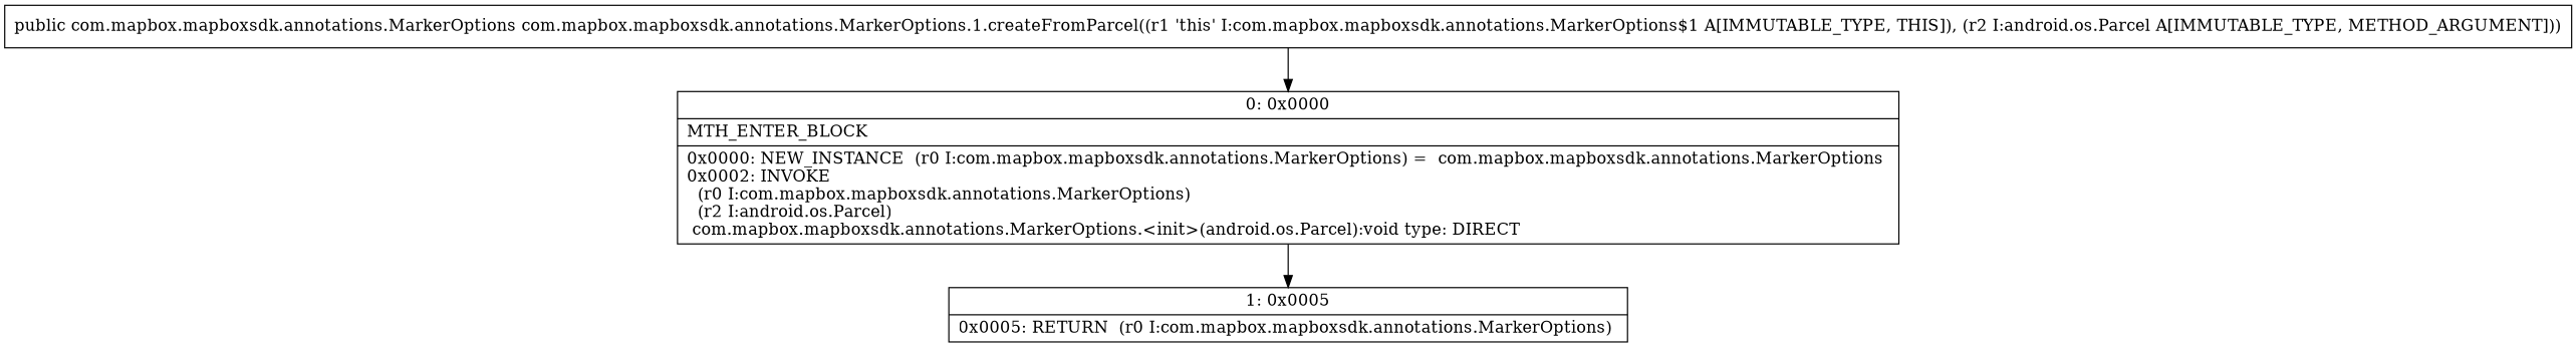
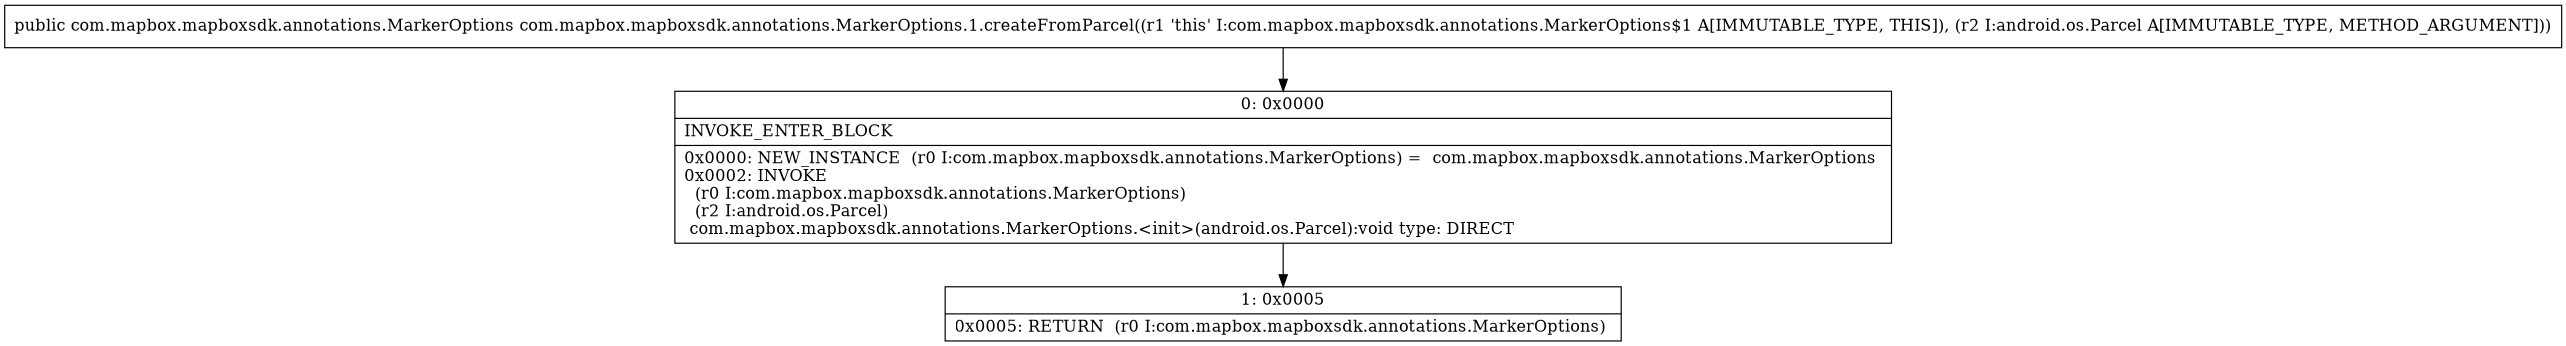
  digraph {
    node [shape=record]
-   n1 [label="{0\:\ 0x0000|MTH_ENTER_BLOCK\l|0x0000: NEW_INSTANCE  (r0 I:com.mapbox.mapboxsdk.annotations.MarkerOptions) =  com.mapbox.mapboxsdk.annotations.MarkerOptions \l0x0002: INVOKE  \l  (r0 I:com.mapbox.mapboxsdk.annotations.MarkerOptions)\l  (r2 I:android.os.Parcel)\l com.mapbox.mapboxsdk.annotations.MarkerOptions.\<init\>(android.os.Parcel):void type: DIRECT \l}"]
+   n1 [label="{0\:\ 0x0000|INVOKE_ENTER_BLOCK\l|0x0000: NEW_INSTANCE  (r0 I:com.mapbox.mapboxsdk.annotations.MarkerOptions) =  com.mapbox.mapboxsdk.annotations.MarkerOptions \l0x0002: INVOKE  \l  (r0 I:com.mapbox.mapboxsdk.annotations.MarkerOptions)\l  (r2 I:android.os.Parcel)\l com.mapbox.mapboxsdk.annotations.MarkerOptions.\<init\>(android.os.Parcel):void type: DIRECT \l}"]
    n2 [label="{1\:\ 0x0005|0x0005: RETURN  (r0 I:com.mapbox.mapboxsdk.annotations.MarkerOptions) \l}"]
    n3 [label="{public com.mapbox.mapboxsdk.annotations.MarkerOptions com.mapbox.mapboxsdk.annotations.MarkerOptions.1.createFromParcel((r1 'this' I:com.mapbox.mapboxsdk.annotations.MarkerOptions$1 A[IMMUTABLE_TYPE, THIS]), (r2 I:android.os.Parcel A[IMMUTABLE_TYPE, METHOD_ARGUMENT])) }"]
    n1 -> n2
    n3 -> n1
  }
